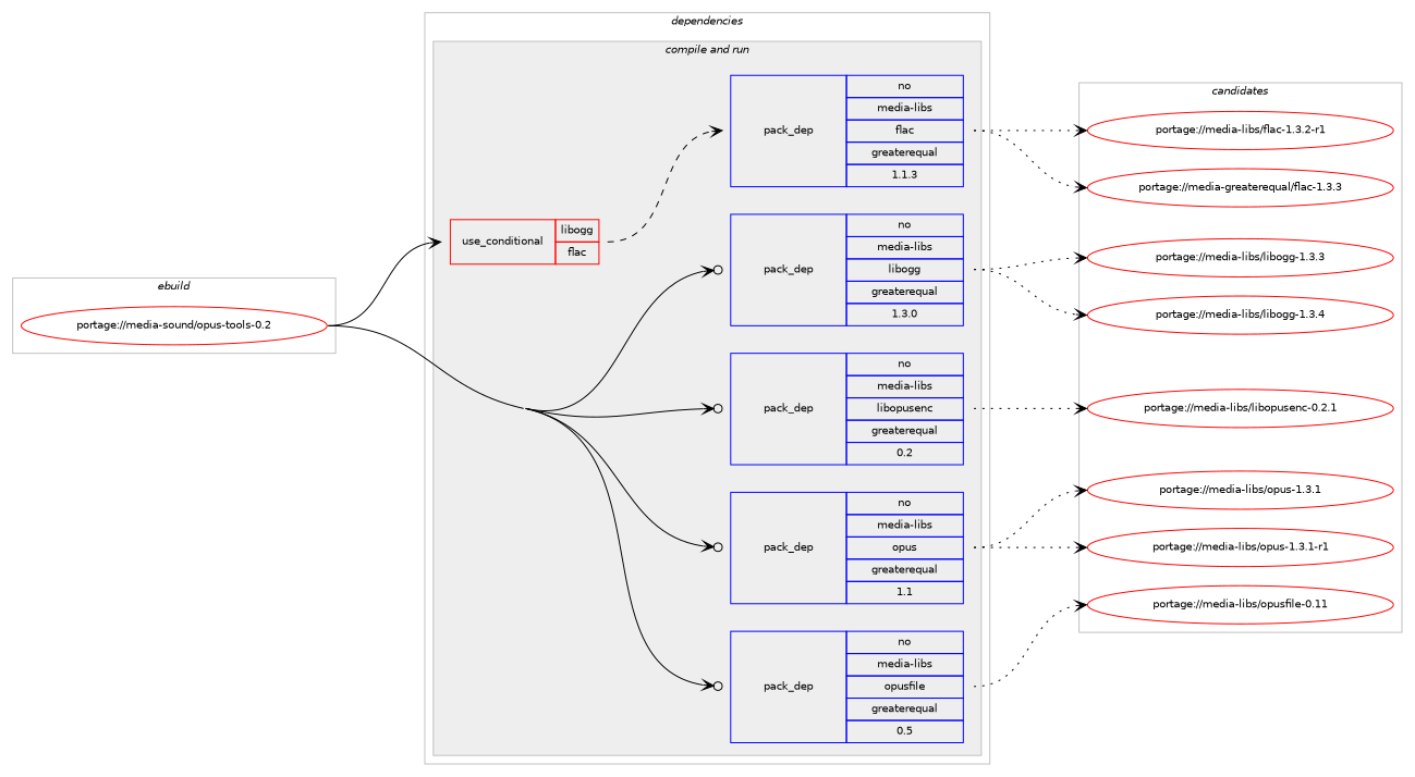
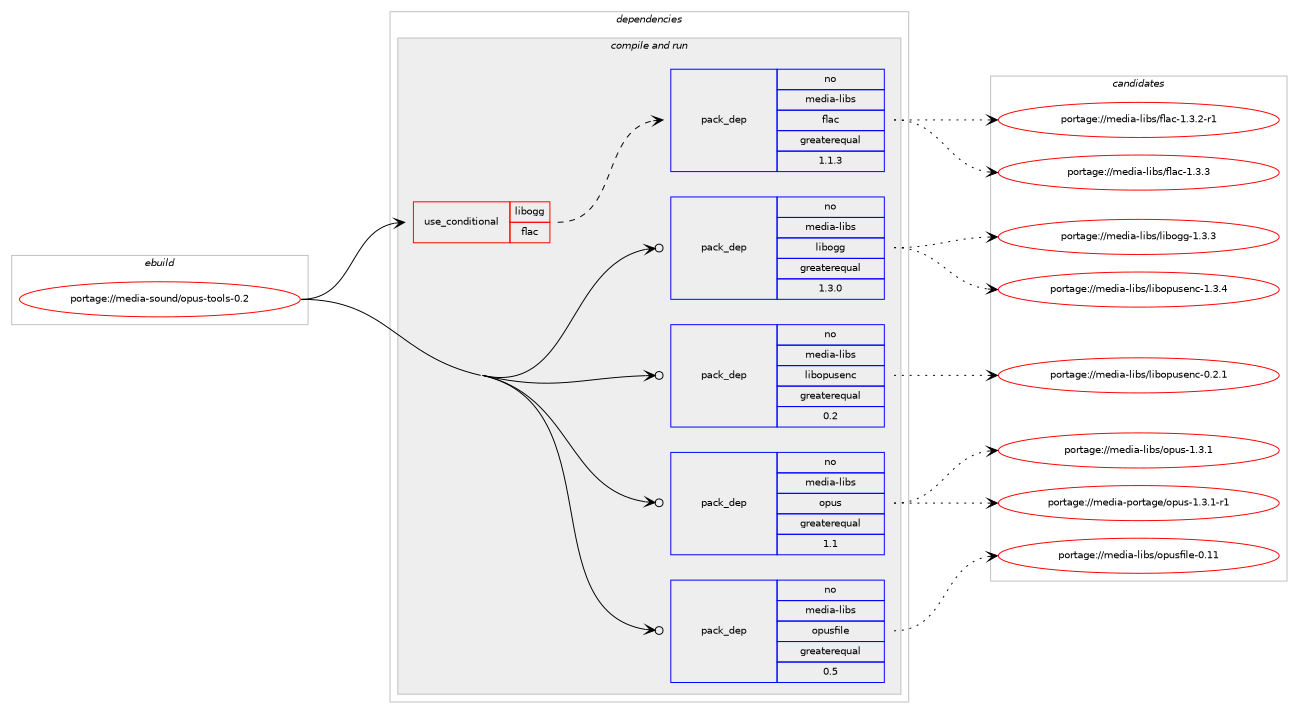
  digraph {
    compound=true
    concentrate=true
    fontname=Helvetica
    fontsize=10
    newrank=true
    rankdir=LR
    ranksep=1.5
    node [color=red fontname=Helvetica fontsize=10]
    edge [arrowhead=vee headport=w style=dotted tailport=e weight=100]
    n1 [label="portage://media-sound/opus-tools-0.2" width=4]
    n2 [color=blue label=<<TABLE BORDER="0" CELLBORDER="1" CELLSPACING="0" CELLPADDING="4" WIDTH="220"><TR><TD ROWSPAN="6" CELLPADDING="30">pack_dep</TD></TR><TR><TD WIDTH="110">no</TD></TR><TR><TD>media-libs</TD></TR><TR><TD>flac</TD></TR><TR><TD>greaterequal</TD></TR><TR><TD>1.1.3</TD></TR></TABLE>> shape=none]
    n3 [label=<<TABLE BORDER="0" CELLBORDER="1" CELLSPACING="0" CELLPADDING="4"><TR><TD ROWSPAN="3" CELLPADDING="10">use_conditional</TD></TR><TR><TD>libogg</TD></TR><TR><TD>flac</TD></TR></TABLE>> shape=none]
    n4 [color=blue label=<<TABLE BORDER="0" CELLBORDER="1" CELLSPACING="0" CELLPADDING="4" WIDTH="220"><TR><TD ROWSPAN="6" CELLPADDING="30">pack_dep</TD></TR><TR><TD WIDTH="110">no</TD></TR><TR><TD>media-libs</TD></TR><TR><TD>libogg</TD></TR><TR><TD>greaterequal</TD></TR><TR><TD>1.3.0</TD></TR></TABLE>> shape=none]
    n5 [color=blue label=<<TABLE BORDER="0" CELLBORDER="1" CELLSPACING="0" CELLPADDING="4" WIDTH="220"><TR><TD ROWSPAN="6" CELLPADDING="30">pack_dep</TD></TR><TR><TD WIDTH="110">no</TD></TR><TR><TD>media-libs</TD></TR><TR><TD>libopusenc</TD></TR><TR><TD>greaterequal</TD></TR><TR><TD>0.2</TD></TR></TABLE>> shape=none]
    n6 [color=blue label=<<TABLE BORDER="0" CELLBORDER="1" CELLSPACING="0" CELLPADDING="4" WIDTH="220"><TR><TD ROWSPAN="6" CELLPADDING="30">pack_dep</TD></TR><TR><TD WIDTH="110">no</TD></TR><TR><TD>media-libs</TD></TR><TR><TD>opus</TD></TR><TR><TD>greaterequal</TD></TR><TR><TD>1.1</TD></TR></TABLE>> shape=none]
    n7 [color=blue label=<<TABLE BORDER="0" CELLBORDER="1" CELLSPACING="0" CELLPADDING="4" WIDTH="220"><TR><TD ROWSPAN="6" CELLPADDING="30">pack_dep</TD></TR><TR><TD WIDTH="110">no</TD></TR><TR><TD>media-libs</TD></TR><TR><TD>opusfile</TD></TR><TR><TD>greaterequal</TD></TR><TR><TD>0.5</TD></TR></TABLE>> shape=none]
    n8 [label="portage://media-libs/flac-1.3.2-r1" width=4]
-   n9 [label="portage://media-greaterequal/flac-1.3.3" width=4]
+   n9 [label="portage://media-libs/flac-1.3.3" width=4]
    n10 [label="portage://media-libs/libogg-1.3.3" width=4]
-   n11 [label="portage://media-libs/libogg-1.3.4" width=4]
+   n11 [label="portage://media-libs/libopusenc-1.3.4" width=4]
    n12 [label="portage://media-libs/libopusenc-0.2.1" width=4]
    n13 [label="portage://media-libs/opus-1.3.1" width=4]
-   n14 [label="portage://media-libs/opus-1.3.1-r1" width=4]
+   n14 [label="portage://media-portage/opus-1.3.1-r1" width=4]
    n15 [label="portage://media-libs/opusfile-0.11" width=4]
    subgraph cluster_1 {
      color=gray
      label=<<i>ebuild</i>>
      rank=same
      n1
    }
    subgraph cluster_2 {
      color=gray
      label=<<i>dependencies</i>>
      subgraph cluster_3 {
        color=gray
        fillcolor="#eeeeee"
        label=<<i>compile</i>>
        style=filled
      }
      subgraph cluster_4 {
        color=gray
        fillcolor="#eeeeee"
        label=<<i>compile and run</i>>
        style=filled
        subgraph sub_5 {
          color=gray
          fillcolor="#eeeeee"
          label=<<i>compile and run</i>>
          style=filled
          n3
          subgraph sub_6 {
            color=gray
            fillcolor="#eeeeee"
            label=<<i>compile and run</i>>
            style=filled
            n2
          }
        }
        subgraph sub_7 {
          color=gray
          fillcolor="#eeeeee"
          label=<<i>compile and run</i>>
          style=filled
          n4
        }
        subgraph sub_8 {
          color=gray
          fillcolor="#eeeeee"
          label=<<i>compile and run</i>>
          style=filled
          n5
        }
        subgraph sub_9 {
          color=gray
          fillcolor="#eeeeee"
          label=<<i>compile and run</i>>
          style=filled
          n6
        }
        subgraph sub_10 {
          color=gray
          fillcolor="#eeeeee"
          label=<<i>compile and run</i>>
          style=filled
          n7
        }
      }
      subgraph cluster_11 {
        color=gray
        fillcolor="#eeeeee"
        label=<<i>run</i>>
        style=filled
      }
    }
    subgraph cluster_12 {
      color=gray
      label=<<i>candidates</i>>
      rank=same
      subgraph sub_13 {
        color=black
        label=<<i>candidates</i>>
        nodesep=1
        rank=same
        n8
        n9
      }
      subgraph sub_14 {
        color=black
        label=<<i>candidates</i>>
        nodesep=1
        rank=same
        n10
        n11
      }
      subgraph sub_15 {
        color=black
        label=<<i>candidates</i>>
        nodesep=1
        rank=same
        n12
      }
      subgraph sub_16 {
        color=black
        label=<<i>candidates</i>>
        nodesep=1
        rank=same
        n13
        n14
      }
      subgraph sub_17 {
        color=black
        label=<<i>candidates</i>>
        nodesep=1
        rank=same
        n15
      }
    }
    n1 -> n3 [style=solid weight=20]
    n1 -> n4 [arrowhead=odotvee style=solid weight=20]
    n1 -> n5 [arrowhead=odotvee style=solid weight=20]
    n1 -> n6 [arrowhead=odotvee style=solid weight=20]
    n1 -> n7 [arrowhead=odotvee style=solid weight=20]
    n2 -> n8
    n2 -> n9
    n3 -> n2 [style=dashed weight=20]
    n4 -> n10
    n4 -> n11
    n5 -> n12
    n6 -> n13
    n6 -> n14
    n7 -> n15
  }
